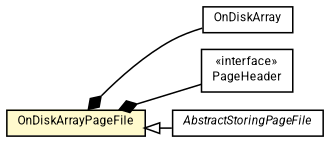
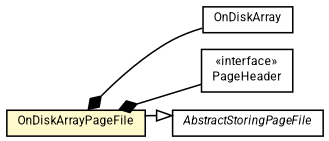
  digraph {
    nodesep=0.15
    rankdir=LR
    ranksep=0.25
    node [fontcolor=black fontname=Roboto fontsize=8 margin=0 shape=plaintext]
    edge [arrowhead=none arrowtail=diamond color=black dir=back fontname=Roboto fontsize=7 labelfontname=Roboto labelfontsize=7 weight=6]
    n1 [height=0 label=<<table title="de.lmu.ifi.dbs.elki.persistent.OnDiskArrayPageFile" border="0" cellborder="1" cellspacing="0" cellpadding="2" bgcolor="lemonChiffon" href="OnDiskArrayPageFile.html" target="_parent"> 		<tr><td><table border="0" cellspacing="0" cellpadding="1"> 		<tr><td align="center" balign="center"> <font face="Roboto">OnDiskArrayPageFile</font> </td></tr> 		</table></td></tr> 		</table>> width=0]
    n2 [height=0 label=<<table title="de.lmu.ifi.dbs.elki.persistent.OnDiskArray" border="0" cellborder="1" cellspacing="0" cellpadding="2" href="OnDiskArray.html" target="_parent"> 		<tr><td><table border="0" cellspacing="0" cellpadding="1"> 		<tr><td align="center" balign="center"> <font face="Roboto">OnDiskArray</font> </td></tr> 		</table></td></tr> 		</table>> width=0]
    n3 [height=0 label=<<table title="de.lmu.ifi.dbs.elki.persistent.PageHeader" border="0" cellborder="1" cellspacing="0" cellpadding="2" href="PageHeader.html" target="_parent"> 		<tr><td><table border="0" cellspacing="0" cellpadding="1"> 		<tr><td align="center" balign="center"> &#171;interface&#187; </td></tr> 		<tr><td align="center" balign="center"> <font face="Roboto">PageHeader</font> </td></tr> 		</table></td></tr> 		</table>> width=0]
    n4 [height=0 label=<<table title="de.lmu.ifi.dbs.elki.persistent.AbstractStoringPageFile" border="0" cellborder="1" cellspacing="0" cellpadding="2" href="AbstractStoringPageFile.html" target="_parent"> 		<tr><td><table border="0" cellspacing="0" cellpadding="1"> 		<tr><td align="center" balign="center"> <font face="Roboto"><i>AbstractStoringPageFile</i></font> </td></tr> 		</table></td></tr> 		</table>> width=0]
    n1 -> n2
    n1 -> n3
-   n1 -> n4 [arrowtail=empty weight=10 arrowhead=""]
+   n4 -> n1 [arrowtail=empty weight=10 arrowhead=""]
  }
